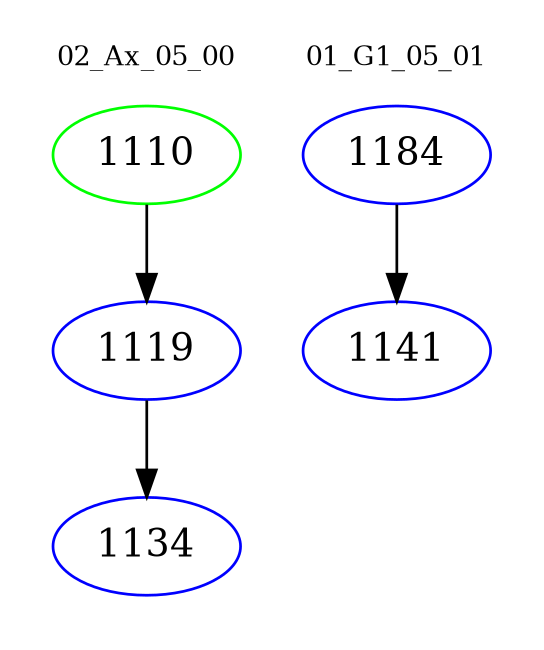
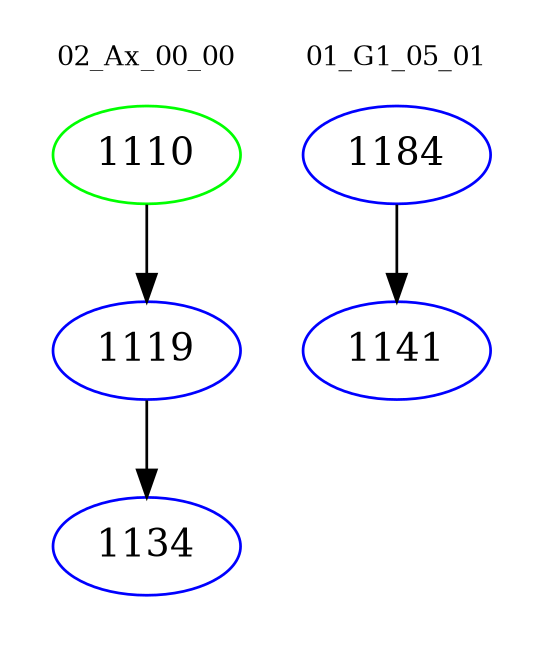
  digraph {
    node [color=blue]
    edge [color=black]
    n1 [color=green label=1110]
    n2 [label=1119]
    n3 [label=1134]
    n4 [label=1184]
    n5 [label=1141]
    subgraph cluster_1 {
      color=white
      fontsize=10
-     label="02_Ax_05_00"
+     label="02_Ax_00_00"
      n1
      n2
      n3
    }
    subgraph cluster_2 {
      color=white
      fontsize=10
      label="01_G1_05_01"
      n4
      n5
    }
    n1 -> n2
    n2 -> n3
    n4 -> n5
  }
